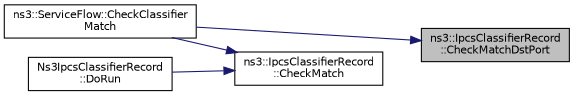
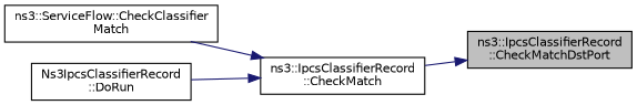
  digraph {
    rankdir=RL
    node [color=black fillcolor=white fontname=Helvetica fontsize=10 shape=record style=filled]
    edge [color=midnightblue dir=back fontname=Helvetica fontsize=10 labelfontname=Helvetica labelfontsize=10 style=solid]
    n1 [fillcolor=grey75 fontcolor=black height=0.2 label="ns3::IpcsClassifierRecord\l::CheckMatchDstPort" width=0.4]
    n2 [height=0.2 label="ns3::IpcsClassifierRecord\l::CheckMatch" width=0.4]
    n3 [height=0.2 label="ns3::ServiceFlow::CheckClassifier\lMatch" width=0.4]
    n4 [height=0.2 label="Ns3IpcsClassifierRecord\l::DoRun" width=0.4]
-   n1 -> n3
+   n1 -> n2
    n2 -> n3
    n2 -> n4
  }
